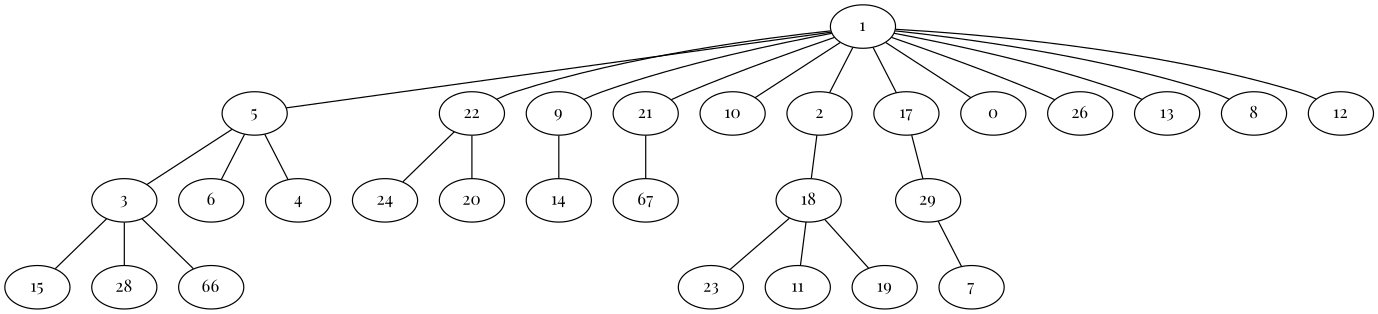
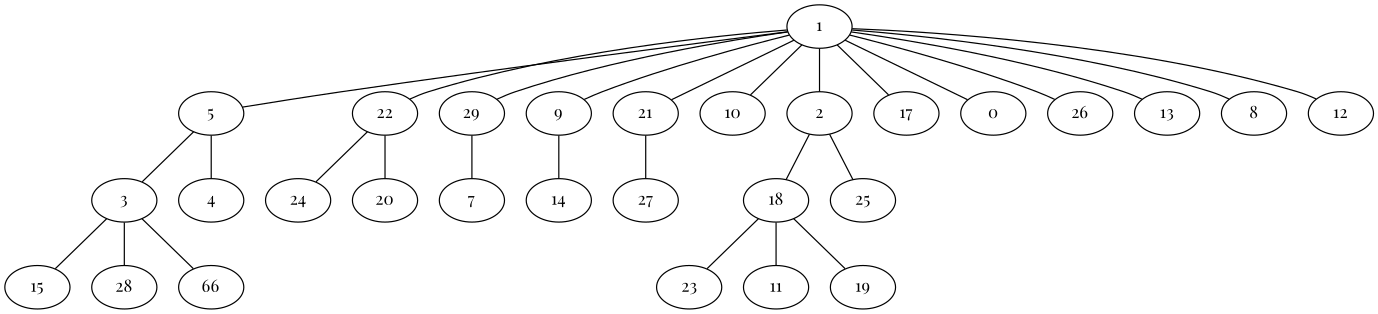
  graph {
    fontname="Playfair Display"
    node [fontname="Playfair Display"]
    edge [fontname="Playfair Display"]
    1
    5
    22
    29
    9
    21
    10
    2
    17
    0
    26
    13
    8
    12
    3
-   6
    4
    24
    20
    7
    14
-   27 [label=67]
+   27
    18
+   25
    23
    11
    19
    15
    28
    n30 [label=66]
    1 -- 5
    1 -- 22
-   17 -- 29
+   1 -- 29
    1 -- 9
    1 -- 21
    1 -- 10
    1 -- 2
    1 -- 17
    1 -- 0
    1 -- 26
    1 -- 13
    1 -- 8
    1 -- 12
    5 -- 3
-   5 -- 6
    5 -- 4
    22 -- 24
    22 -- 20
    29 -- 7
    9 -- 14
    21 -- 27
    2 -- 18
+   2 -- 25
    3 -- 15
    3 -- 28
    3 -- n30
    18 -- 23
    18 -- 11
    18 -- 19
  }
